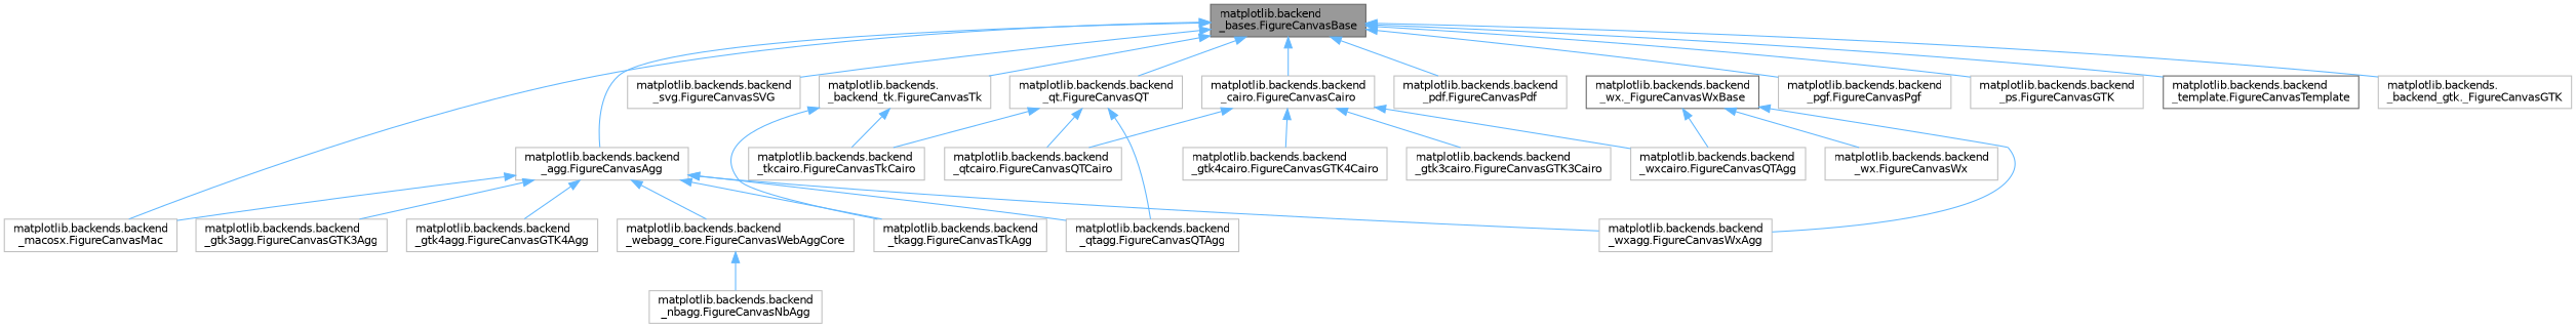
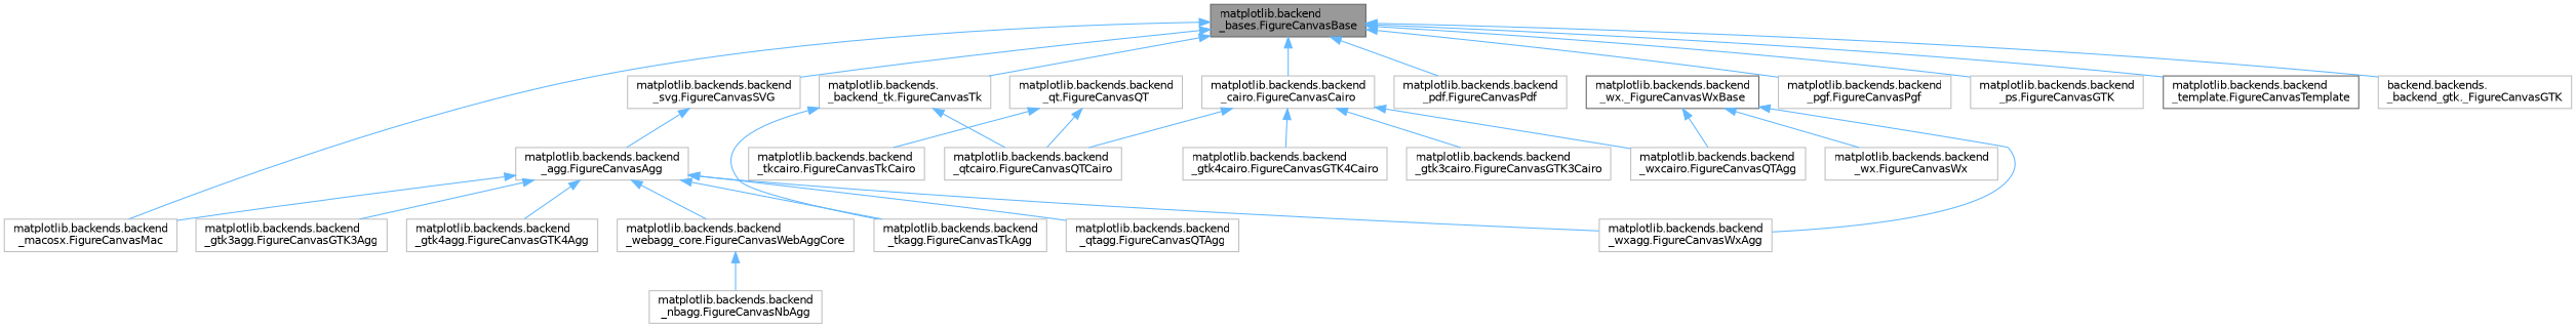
  digraph {
    rankdir=TB
    node [color=grey75 fillcolor=white fontname=Helvetica fontsize=10 shape=box style=filled]
    edge [color=steelblue1 dir=back fontname=Helvetica fontsize=10 labelfontname=Helvetica labelfontsize=10 style=solid]
    n1 [color=gray40 fillcolor=grey60 fontcolor=black height=0.2 label="matplotlib.backend\l_bases.FigureCanvasBase" width=0.4]
-   n2 [height=0.2 label="matplotlib.backends.\l_backend_gtk._FigureCanvasGTK" width=0.4]
+   n2 [height=0.2 label="backend.backends.\l_backend_gtk._FigureCanvasGTK" width=0.4]
    n3 [height=0.2 label="matplotlib.backends.\l_backend_tk.FigureCanvasTk" width=0.4]
    n4 [height=0.2 label="matplotlib.backends.backend\l_agg.FigureCanvasAgg" width=0.4]
    n5 [height=0.2 label="matplotlib.backends.backend\l_macosx.FigureCanvasMac" width=0.4]
    n6 [height=0.2 label="matplotlib.backends.backend\l_cairo.FigureCanvasCairo" width=0.4]
    n7 [height=0.2 label="matplotlib.backends.backend\l_pdf.FigureCanvasPdf" width=0.4]
    n8 [height=0.2 label="matplotlib.backends.backend\l_pgf.FigureCanvasPgf" width=0.4]
    n9 [height=0.2 label="matplotlib.backends.backend\l_ps.FigureCanvasGTK" width=0.4]
    n10 [height=0.2 label="matplotlib.backends.backend\l_qt.FigureCanvasQT" width=0.4]
    n11 [height=0.2 label="matplotlib.backends.backend\l_svg.FigureCanvasSVG" width=0.4]
    n12 [color=gray40 height=0.2 label="matplotlib.backends.backend\l_template.FigureCanvasTemplate" width=0.4]
    n13 [height=0.2 label="matplotlib.backends.backend\l_tkagg.FigureCanvasTkAgg" width=0.4]
    n14 [height=0.2 label="matplotlib.backends.backend\l_tkcairo.FigureCanvasTkCairo" width=0.4]
    n15 [height=0.2 label="matplotlib.backends.backend\l_gtk3agg.FigureCanvasGTK3Agg" width=0.4]
    n16 [height=0.2 label="matplotlib.backends.backend\l_gtk4agg.FigureCanvasGTK4Agg" width=0.4]
    n17 [height=0.2 label="matplotlib.backends.backend\l_qtagg.FigureCanvasQTAgg" width=0.4]
    n18 [height=0.2 label="matplotlib.backends.backend\l_webagg_core.FigureCanvasWebAggCore" width=0.4]
    n19 [height=0.2 label="matplotlib.backends.backend\l_wxagg.FigureCanvasWxAgg" width=0.4]
    n20 [height=0.2 label="matplotlib.backends.backend\l_gtk3cairo.FigureCanvasGTK3Cairo" width=0.4]
    n21 [height=0.2 label="matplotlib.backends.backend\l_gtk4cairo.FigureCanvasGTK4Cairo" width=0.4]
    n22 [height=0.2 label="matplotlib.backends.backend\l_qtcairo.FigureCanvasQTCairo" width=0.4]
    n23 [height=0.2 label="matplotlib.backends.backend\l_wxcairo.FigureCanvasQTAgg" width=0.4]
    n24 [color=gray40 height=0.2 label="matplotlib.backends.backend\l_wx._FigureCanvasWxBase" width=0.4]
    n25 [height=0.2 label="matplotlib.backends.backend\l_wx.FigureCanvasWx" width=0.4]
    n26 [height=0.2 label="matplotlib.backends.backend\l_nbagg.FigureCanvasNbAgg" width=0.4]
    n1 -> n2
    n1 -> n3
-   n1 -> n4
+   n11 -> n4
    n1 -> n5
    n1 -> n6
    n1 -> n7
    n1 -> n8
    n1 -> n9
-   n1 -> n10
    n1 -> n11
    n1 -> n12
    n3 -> n13
-   n3 -> n14
+   n3 -> n22
    n4 -> n5
    n4 -> n13
    n4 -> n15
    n4 -> n16
    n4 -> n17
    n4 -> n18
    n4 -> n19
    n6 -> n20
    n6 -> n21
    n6 -> n22
    n6 -> n23
    n10 -> n14
-   n10 -> n17
    n10 -> n22
    n18 -> n26
    n24 -> n19
    n24 -> n23
    n24 -> n25
  }
